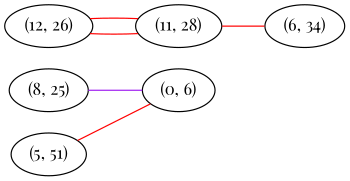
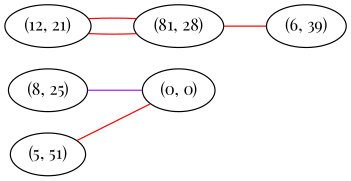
  graph {
    fontname="Playfair Display"
    rankdir=LR
    node [fontname="Playfair Display"]
    edge [color=red fontname="Playfair Display" weight=1]
    "(8, 25)"
-   "(0, 0)" [label="(0, 6)"]
-   "(12, 26)"
-   "(11, 28)"
-   "(6, 34)"
+   "(0, 0)"
+   "(12, 26)" [label="(12, 21)"]
+   "(11, 28)" [label="(81, 28)"]
+   "(6, 34)" [label="(6, 39)"]
    "(5, 51)"
    "(8, 25)" -- "(0, 0)" [color=purple weight=4]
    "(12, 26)" -- "(11, 28)"
    "(12, 26)" -- "(11, 28)"
    "(11, 28)" -- "(6, 34)"
    "(5, 51)" -- "(0, 0)"
  }
